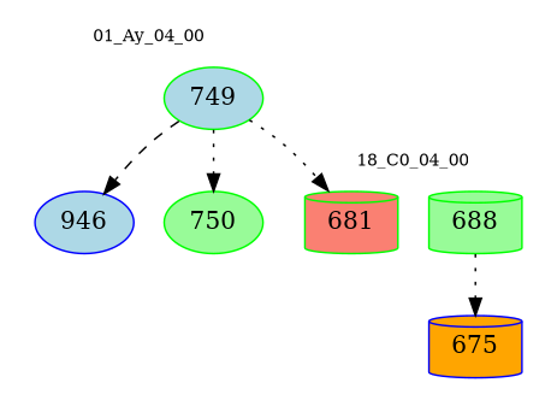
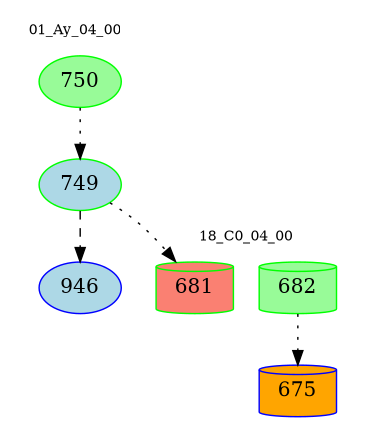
  digraph {
    node [color=green fillcolor=lightblue shape=ellipse style=filled]
    edge [color=black style=dotted]
    n1 [label=749]
    n2 [color=blue label=946]
    n3 [fillcolor=palegreen label=750]
-   n4 [fillcolor=palegreen label=688 shape=cylinder]
+   n4 [fillcolor=palegreen label=682 shape=cylinder]
    n5 [color=blue fillcolor=orange label=675 shape=cylinder]
    n6 [fillcolor=salmon label=681 shape=cylinder]
    subgraph cluster_1 {
      color=white
      fontsize=10
      label="01_Ay_04_00"
      n1
      n2
      n3
    }
    subgraph cluster_2 {
      color=white
      fontsize=10
      label="18_C0_04_00"
      n4
      n5
      n6
    }
    n1 -> n2 [style=dashed]
-   n1 -> n3
+   n3 -> n1
    n1 -> n6
    n4 -> n5
  }
